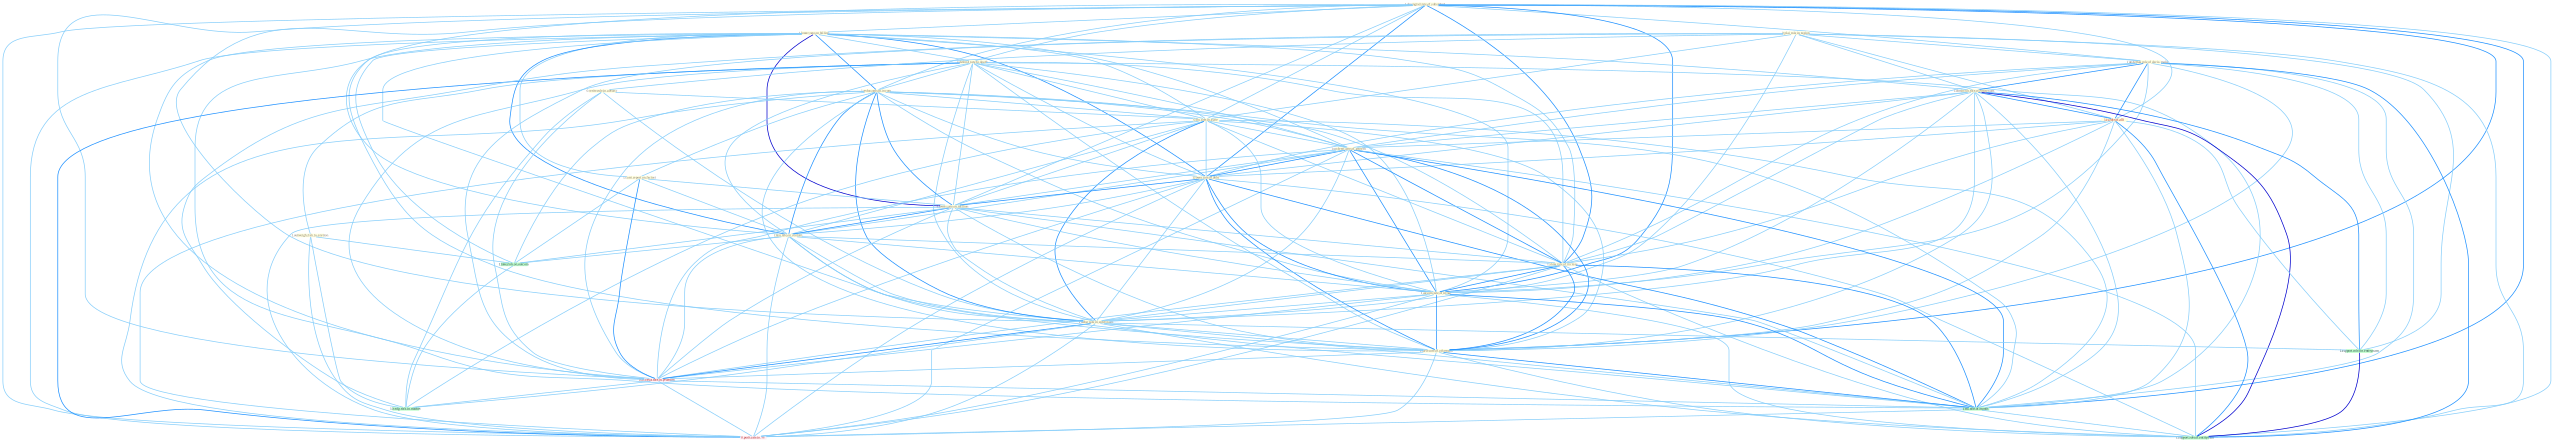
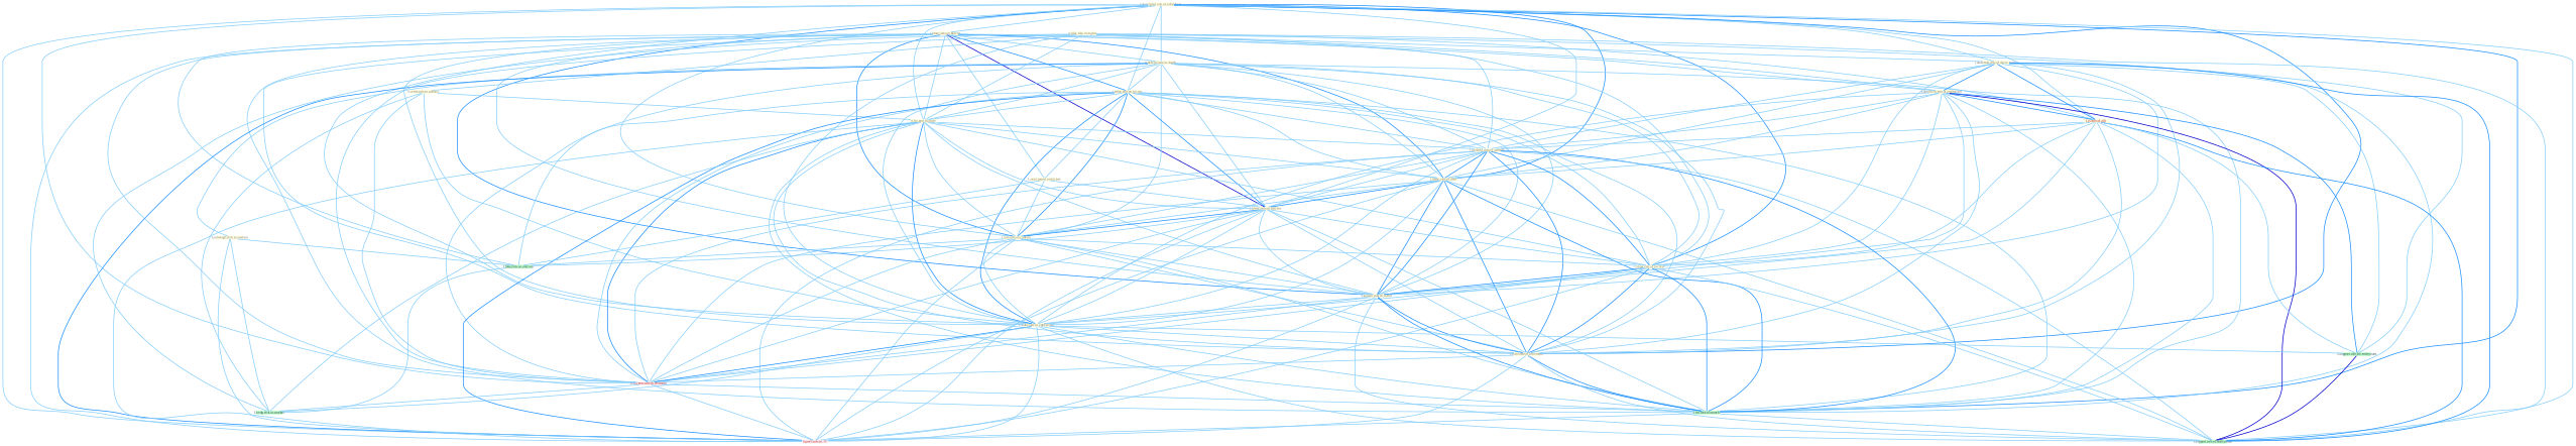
  graph {
    fontname=Merriweather
    node [color="#ffffe0" fixedsize=true fontcolor="#8b7d6b" fontname=Merriweather fontsize=4 shape=polygon style=filled]
    edge [color="#87cefa" fontname=Merriweather w=1]
    "1_downgrad_rate_of_subsidiari " [height=.06 width=.5]
    "1_lower_rate_on_billion " [height=.06 width=.5]
    "0_defend_rate_to_death " [height=.06 width=.5]
    "0_plai_role_in_region " [height=.06 width=.5]
    "0_write_rule_in_advanc " [height=.06 width=.5]
    "1_undertak_role_of_decis-make " [height=.06 width=.5]
    "1_diminish_role_of_entitynam " [height=.06 width=.5]
    "1_reduc_rate_on_incom " [height=.06 width=.5]
    "0_fix_rate_in_state " [height=.06 width=.5]
    "1_is_role_of_alli " [fontcolor="#b22222" height=.06 width=.5]
    "1_underst_rate_of_growth " [height=.06 width=.5]
    "1_lower_rate_of_debt " [height=.06 width=.5]
    "1_carri_report_on_factori " [height=.06 width=.5]
    "1_lower_rate_on_million " [height=.06 width=.5]
    "1_rais_rate_on_contain " [height=.06 width=.5]
    "1_slow_rate_of_increas " [height=.06 width=.5]
    "1_assum_rate_of_inflat " [height=.06 width=.5]
    "1_outweigh_risk_to_environ " [height=.06 width=.5]
    "1_reduc_rate_in_entitynam " [height=.06 width=.5]
    "1_have_rate_of_othernum " [height=.06 width=.5]
    "0_increas_rate_in_yearnum " [color="#fff0f5" fontcolor="#b22222" height=.06 width=.5]
    "0_push_rate_to_% " [color="#fff0f5" fontcolor="#b22222" height=.06 width=.5]
    "1_wa_rate_of_month " [color="#BDFCC9" fontcolor="#2f4f4f" height=.06 width=.5]
    "1_support_role_of_entitynam " [color="#BDFCC9" fontcolor="#2f4f4f" height=.06 width=.5]
    "1_take_risk_on_outcom " [color="#BDFCC9" fontcolor="#2f4f4f" height=.06 width=.5]
    "1_support_role_for_entitynam " [color="#BDFCC9" fontcolor="#2f4f4f" height=.06 width=.5]
    "1_hedg_risk_in_market " [color="#BDFCC9" fontcolor="#2f4f4f" height=.06 width=.5]
    subgraph sub_1 {
      "1_downgrad_rate_of_subsidiari "
      "1_lower_rate_on_billion "
      "0_defend_rate_to_death "
      "0_plai_role_in_region "
      "0_write_rule_in_advanc "
      "1_undertak_role_of_decis-make "
      "1_diminish_role_of_entitynam "
      "1_reduc_rate_on_incom "
      "0_fix_rate_in_state "
      "1_is_role_of_alli "
      "1_underst_rate_of_growth "
      "1_lower_rate_of_debt "
      "1_carri_report_on_factori "
      "1_lower_rate_on_million "
      "1_rais_rate_on_contain "
      "1_slow_rate_of_increas "
      "1_assum_rate_of_inflat "
      "1_outweigh_risk_to_environ "
      "1_reduc_rate_in_entitynam "
      "1_have_rate_of_othernum "
    }
    subgraph sub_2 {
      "0_increas_rate_in_yearnum "
      "0_push_rate_to_% "
    }
    "1_downgrad_rate_of_subsidiari " -- "1_lower_rate_on_billion "
    "1_downgrad_rate_of_subsidiari " -- "0_defend_rate_to_death "
    "1_downgrad_rate_of_subsidiari " -- "1_undertak_role_of_decis-make "
    "1_downgrad_rate_of_subsidiari " -- "1_reduc_rate_on_incom "
    "1_downgrad_rate_of_subsidiari " -- "0_fix_rate_in_state "
    "1_downgrad_rate_of_subsidiari " -- "1_is_role_of_alli "
    "1_downgrad_rate_of_subsidiari " -- "1_lower_rate_of_debt " [color="#1e90ff" w=2]
    "1_downgrad_rate_of_subsidiari " -- "1_lower_rate_on_million "
    "1_downgrad_rate_of_subsidiari " -- "1_rais_rate_on_contain "
    "1_downgrad_rate_of_subsidiari " -- "1_slow_rate_of_increas " [color="#1e90ff" w=2]
    "1_downgrad_rate_of_subsidiari " -- "1_assum_rate_of_inflat " [color="#1e90ff" w=2]
    "1_downgrad_rate_of_subsidiari " -- "1_reduc_rate_in_entitynam "
    "1_downgrad_rate_of_subsidiari " -- "1_have_rate_of_othernum " [color="#1e90ff" w=2]
    "1_downgrad_rate_of_subsidiari " -- "0_increas_rate_in_yearnum "
    "1_downgrad_rate_of_subsidiari " -- "0_push_rate_to_% "
    "1_downgrad_rate_of_subsidiari " -- "1_wa_rate_of_month " [color="#1e90ff" w=2]
    "1_downgrad_rate_of_subsidiari " -- "1_support_role_of_entitynam "
    "1_lower_rate_on_billion " -- "0_defend_rate_to_death "
    "1_lower_rate_on_billion " -- "1_diminish_role_of_entitynam "
    "1_lower_rate_on_billion " -- "1_reduc_rate_on_incom " [color="#1e90ff" w=2]
    "1_lower_rate_on_billion " -- "0_fix_rate_in_state "
    "1_lower_rate_on_billion " -- "1_underst_rate_of_growth "
    "1_lower_rate_on_billion " -- "1_lower_rate_of_debt " [color="#1e90ff" w=2]
    "1_lower_rate_on_billion " -- "1_carri_report_on_factori "
    "1_lower_rate_on_billion " -- "1_lower_rate_on_million " [color="#0000cd" w=3]
    "1_lower_rate_on_billion " -- "1_rais_rate_on_contain " [color="#1e90ff" w=2]
    "1_lower_rate_on_billion " -- "1_slow_rate_of_increas "
    "1_lower_rate_on_billion " -- "1_assum_rate_of_inflat "
    "1_lower_rate_on_billion " -- "1_reduc_rate_in_entitynam "
    "1_lower_rate_on_billion " -- "1_have_rate_of_othernum "
    "1_lower_rate_on_billion " -- "0_increas_rate_in_yearnum "
    "1_lower_rate_on_billion " -- "0_push_rate_to_% "
    "1_lower_rate_on_billion " -- "1_wa_rate_of_month "
    "1_lower_rate_on_billion " -- "1_take_risk_on_outcom "
    "0_defend_rate_to_death " -- "1_reduc_rate_on_incom "
    "0_defend_rate_to_death " -- "0_fix_rate_in_state "
    "0_defend_rate_to_death " -- "1_underst_rate_of_growth "
    "0_defend_rate_to_death " -- "1_lower_rate_of_debt "
    "0_defend_rate_to_death " -- "1_lower_rate_on_million "
    "0_defend_rate_to_death " -- "1_rais_rate_on_contain "
    "0_defend_rate_to_death " -- "1_slow_rate_of_increas "
    "0_defend_rate_to_death " -- "1_assum_rate_of_inflat "
    "0_defend_rate_to_death " -- "1_outweigh_risk_to_environ "
    "0_defend_rate_to_death " -- "1_reduc_rate_in_entitynam "
    "0_defend_rate_to_death " -- "1_have_rate_of_othernum "
    "0_defend_rate_to_death " -- "0_increas_rate_in_yearnum "
    "0_defend_rate_to_death " -- "0_push_rate_to_% " [color="#1e90ff" w=2]
    "0_defend_rate_to_death " -- "1_wa_rate_of_month "
    "0_plai_role_in_region " -- "0_write_rule_in_advanc "
    "0_plai_role_in_region " -- "1_undertak_role_of_decis-make "
    "0_plai_role_in_region " -- "1_diminish_role_of_entitynam "
    "0_plai_role_in_region " -- "0_fix_rate_in_state "
    "0_plai_role_in_region " -- "1_is_role_of_alli "
    "0_plai_role_in_region " -- "1_reduc_rate_in_entitynam "
    "0_plai_role_in_region " -- "0_increas_rate_in_yearnum "
    "0_plai_role_in_region " -- "1_support_role_of_entitynam "
    "0_plai_role_in_region " -- "1_support_role_for_entitynam "
    "0_plai_role_in_region " -- "1_hedg_risk_in_market "
    "0_write_rule_in_advanc " -- "0_fix_rate_in_state "
    "0_write_rule_in_advanc " -- "1_reduc_rate_in_entitynam "
    "0_write_rule_in_advanc " -- "0_increas_rate_in_yearnum "
    "0_write_rule_in_advanc " -- "1_hedg_risk_in_market "
    "1_undertak_role_of_decis-make " -- "1_diminish_role_of_entitynam " [color="#1e90ff" w=2]
    "1_undertak_role_of_decis-make " -- "1_is_role_of_alli " [color="#1e90ff" w=2]
    "1_undertak_role_of_decis-make " -- "1_underst_rate_of_growth "
    "1_undertak_role_of_decis-make " -- "1_lower_rate_of_debt "
    "1_undertak_role_of_decis-make " -- "1_slow_rate_of_increas "
    "1_undertak_role_of_decis-make " -- "1_assum_rate_of_inflat "
    "1_undertak_role_of_decis-make " -- "1_have_rate_of_othernum "
    "1_undertak_role_of_decis-make " -- "1_wa_rate_of_month "
    "1_undertak_role_of_decis-make " -- "1_support_role_of_entitynam " [color="#1e90ff" w=2]
    "1_undertak_role_of_decis-make " -- "1_support_role_for_entitynam "
    "1_diminish_role_of_entitynam " -- "1_is_role_of_alli " [color="#1e90ff" w=2]
    "1_diminish_role_of_entitynam " -- "1_underst_rate_of_growth "
    "1_diminish_role_of_entitynam " -- "1_lower_rate_of_debt "
    "1_diminish_role_of_entitynam " -- "1_slow_rate_of_increas "
    "1_diminish_role_of_entitynam " -- "1_assum_rate_of_inflat "
    "1_diminish_role_of_entitynam " -- "1_reduc_rate_in_entitynam "
    "1_diminish_role_of_entitynam " -- "1_have_rate_of_othernum "
    "1_diminish_role_of_entitynam " -- "1_wa_rate_of_month "
    "1_diminish_role_of_entitynam " -- "1_support_role_of_entitynam " [color="#0000cd" w=3]
    "1_diminish_role_of_entitynam " -- "1_support_role_for_entitynam " [color="#1e90ff" w=2]
    "1_reduc_rate_on_incom " -- "0_fix_rate_in_state "
    "1_reduc_rate_on_incom " -- "1_underst_rate_of_growth "
    "1_reduc_rate_on_incom " -- "1_lower_rate_of_debt "
    "1_reduc_rate_on_incom " -- "1_carri_report_on_factori "
    "1_reduc_rate_on_incom " -- "1_lower_rate_on_million " [color="#1e90ff" w=2]
    "1_reduc_rate_on_incom " -- "1_rais_rate_on_contain " [color="#1e90ff" w=2]
    "1_reduc_rate_on_incom " -- "1_slow_rate_of_increas "
    "1_reduc_rate_on_incom " -- "1_assum_rate_of_inflat "
    "1_reduc_rate_on_incom " -- "1_reduc_rate_in_entitynam " [color="#1e90ff" w=2]
    "1_reduc_rate_on_incom " -- "1_have_rate_of_othernum "
    "1_reduc_rate_on_incom " -- "0_increas_rate_in_yearnum "
-   "1_reduc_rate_on_incom " -- "0_push_rate_to_% "
+   "1_reduc_rate_on_incom " -- "0_push_rate_to_% " [color="#1e90ff"]
    "1_reduc_rate_on_incom " -- "1_wa_rate_of_month "
    "1_reduc_rate_on_incom " -- "1_take_risk_on_outcom "
    "0_fix_rate_in_state " -- "1_underst_rate_of_growth "
    "0_fix_rate_in_state " -- "1_lower_rate_of_debt "
    "0_fix_rate_in_state " -- "1_lower_rate_on_million "
    "0_fix_rate_in_state " -- "1_rais_rate_on_contain "
    "0_fix_rate_in_state " -- "1_slow_rate_of_increas "
    "0_fix_rate_in_state " -- "1_assum_rate_of_inflat "
    "0_fix_rate_in_state " -- "1_reduc_rate_in_entitynam " [color="#1e90ff" w=2]
    "0_fix_rate_in_state " -- "1_have_rate_of_othernum "
-   "1_carri_report_on_factori " -- "0_increas_rate_in_yearnum " [color="#1e90ff" w=2]
+   "0_fix_rate_in_state " -- "0_increas_rate_in_yearnum " [color="#1e90ff" w=2]
    "0_fix_rate_in_state " -- "0_push_rate_to_% "
    "0_fix_rate_in_state " -- "1_wa_rate_of_month "
    "0_fix_rate_in_state " -- "1_hedg_risk_in_market "
    "1_is_role_of_alli " -- "1_underst_rate_of_growth "
    "1_is_role_of_alli " -- "1_lower_rate_of_debt "
    "1_is_role_of_alli " -- "1_slow_rate_of_increas "
    "1_is_role_of_alli " -- "1_assum_rate_of_inflat "
    "1_is_role_of_alli " -- "1_have_rate_of_othernum "
    "1_is_role_of_alli " -- "1_wa_rate_of_month "
    "1_is_role_of_alli " -- "1_support_role_of_entitynam " [color="#1e90ff" w=2]
    "1_is_role_of_alli " -- "1_support_role_for_entitynam "
    "1_underst_rate_of_growth " -- "1_lower_rate_of_debt " [color="#1e90ff" w=2]
    "1_underst_rate_of_growth " -- "1_lower_rate_on_million "
    "1_underst_rate_of_growth " -- "1_rais_rate_on_contain "
    "1_underst_rate_of_growth " -- "1_slow_rate_of_increas " [color="#1e90ff" w=2]
    "1_underst_rate_of_growth " -- "1_assum_rate_of_inflat " [color="#1e90ff" w=2]
    "1_underst_rate_of_growth " -- "1_reduc_rate_in_entitynam "
    "1_underst_rate_of_growth " -- "1_have_rate_of_othernum " [color="#1e90ff" w=2]
    "1_underst_rate_of_growth " -- "0_increas_rate_in_yearnum "
    "1_underst_rate_of_growth " -- "0_push_rate_to_% "
    "1_underst_rate_of_growth " -- "1_wa_rate_of_month " [color="#1e90ff" w=2]
    "1_underst_rate_of_growth " -- "1_support_role_of_entitynam "
    "1_lower_rate_of_debt " -- "1_lower_rate_on_million " [color="#1e90ff" w=2]
    "1_lower_rate_of_debt " -- "1_rais_rate_on_contain "
    "1_lower_rate_of_debt " -- "1_assum_rate_of_inflat " [color="#1e90ff" w=2]
    "1_lower_rate_of_debt " -- "1_reduc_rate_in_entitynam "
    "1_lower_rate_of_debt " -- "1_have_rate_of_othernum " [color="#1e90ff" w=2]
    "1_lower_rate_of_debt " -- "0_increas_rate_in_yearnum "
    "1_lower_rate_of_debt " -- "0_push_rate_to_% "
    "1_lower_rate_of_debt " -- "1_wa_rate_of_month " [color="#1e90ff" w=2]
    "1_lower_rate_of_debt " -- "1_support_role_of_entitynam "
    "1_carri_report_on_factori " -- "1_lower_rate_on_million "
    "1_carri_report_on_factori " -- "1_rais_rate_on_contain "
    "1_carri_report_on_factori " -- "1_take_risk_on_outcom "
    "1_lower_rate_on_million " -- "1_rais_rate_on_contain " [color="#1e90ff" w=2]
    "1_lower_rate_on_million " -- "1_slow_rate_of_increas "
    "1_lower_rate_on_million " -- "1_assum_rate_of_inflat "
    "1_lower_rate_on_million " -- "1_reduc_rate_in_entitynam "
    "1_lower_rate_on_million " -- "1_have_rate_of_othernum "
    "1_lower_rate_on_million " -- "0_increas_rate_in_yearnum "
    "1_lower_rate_on_million " -- "0_push_rate_to_% "
    "1_lower_rate_on_million " -- "1_wa_rate_of_month "
    "1_lower_rate_on_million " -- "1_take_risk_on_outcom "
    "1_rais_rate_on_contain " -- "1_slow_rate_of_increas "
    "1_rais_rate_on_contain " -- "1_assum_rate_of_inflat "
    "1_rais_rate_on_contain " -- "1_reduc_rate_in_entitynam "
    "1_rais_rate_on_contain " -- "1_have_rate_of_othernum "
    "1_rais_rate_on_contain " -- "0_increas_rate_in_yearnum "
    "1_rais_rate_on_contain " -- "0_push_rate_to_% "
    "1_rais_rate_on_contain " -- "1_wa_rate_of_month "
    "1_rais_rate_on_contain " -- "1_take_risk_on_outcom "
    "1_slow_rate_of_increas " -- "1_assum_rate_of_inflat " [color="#1e90ff" w=2]
    "1_slow_rate_of_increas " -- "1_reduc_rate_in_entitynam "
    "1_slow_rate_of_increas " -- "1_have_rate_of_othernum " [color="#1e90ff" w=2]
    "1_slow_rate_of_increas " -- "0_increas_rate_in_yearnum "
    "1_slow_rate_of_increas " -- "0_push_rate_to_% "
    "1_slow_rate_of_increas " -- "1_wa_rate_of_month " [color="#1e90ff" w=2]
    "1_slow_rate_of_increas " -- "1_support_role_of_entitynam "
    "1_assum_rate_of_inflat " -- "1_reduc_rate_in_entitynam "
    "1_assum_rate_of_inflat " -- "1_have_rate_of_othernum " [color="#1e90ff" w=2]
    "1_assum_rate_of_inflat " -- "0_increas_rate_in_yearnum "
    "1_assum_rate_of_inflat " -- "0_push_rate_to_% "
    "1_assum_rate_of_inflat " -- "1_wa_rate_of_month " [color="#1e90ff" w=2]
    "1_assum_rate_of_inflat " -- "1_support_role_of_entitynam "
    "1_outweigh_risk_to_environ " -- "0_push_rate_to_% "
    "1_outweigh_risk_to_environ " -- "1_take_risk_on_outcom "
    "1_outweigh_risk_to_environ " -- "1_hedg_risk_in_market "
    "1_reduc_rate_in_entitynam " -- "1_have_rate_of_othernum "
    "1_reduc_rate_in_entitynam " -- "0_increas_rate_in_yearnum " [color="#1e90ff" w=2]
    "1_reduc_rate_in_entitynam " -- "0_push_rate_to_% "
    "1_reduc_rate_in_entitynam " -- "1_wa_rate_of_month "
    "1_reduc_rate_in_entitynam " -- "1_support_role_of_entitynam "
    "1_reduc_rate_in_entitynam " -- "1_support_role_for_entitynam "
    "1_reduc_rate_in_entitynam " -- "1_hedg_risk_in_market "
    "1_have_rate_of_othernum " -- "0_increas_rate_in_yearnum "
    "1_have_rate_of_othernum " -- "0_push_rate_to_% "
    "1_have_rate_of_othernum " -- "1_wa_rate_of_month " [color="#1e90ff" w=2]
    "1_have_rate_of_othernum " -- "1_support_role_of_entitynam "
    "0_increas_rate_in_yearnum " -- "0_push_rate_to_% "
    "0_increas_rate_in_yearnum " -- "1_wa_rate_of_month "
    "0_increas_rate_in_yearnum " -- "1_hedg_risk_in_market "
    "1_wa_rate_of_month " -- "0_push_rate_to_% "
    "1_wa_rate_of_month " -- "1_support_role_of_entitynam "
    "1_take_risk_on_outcom " -- "1_hedg_risk_in_market "
    "1_support_role_for_entitynam " -- "1_support_role_of_entitynam " [color="#0000cd" w=3]
  }
